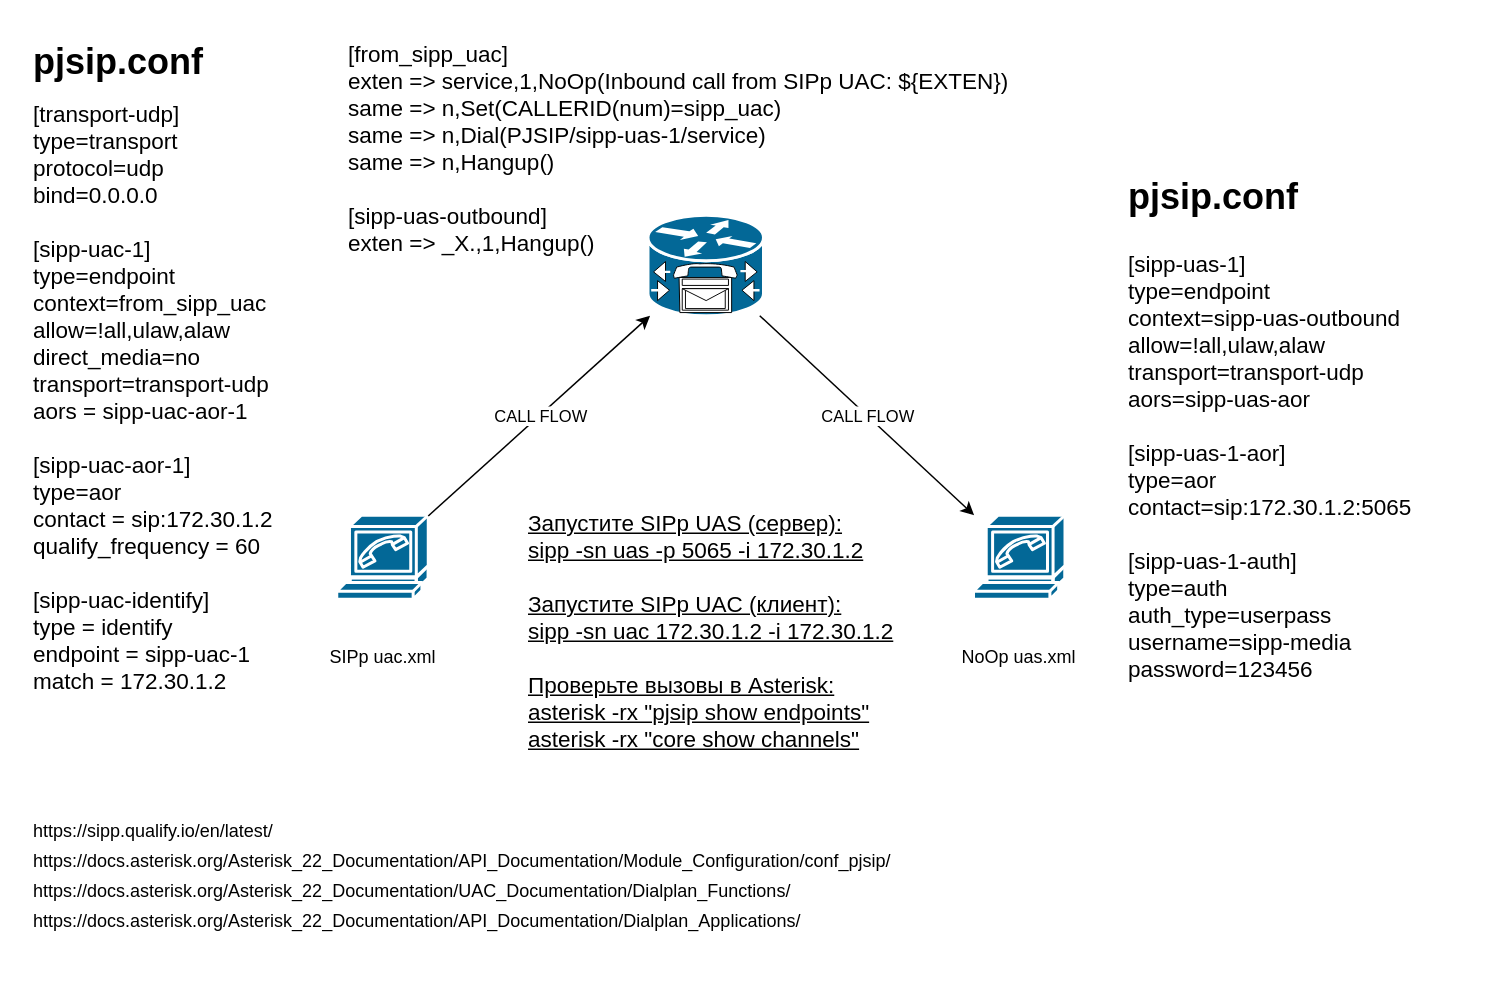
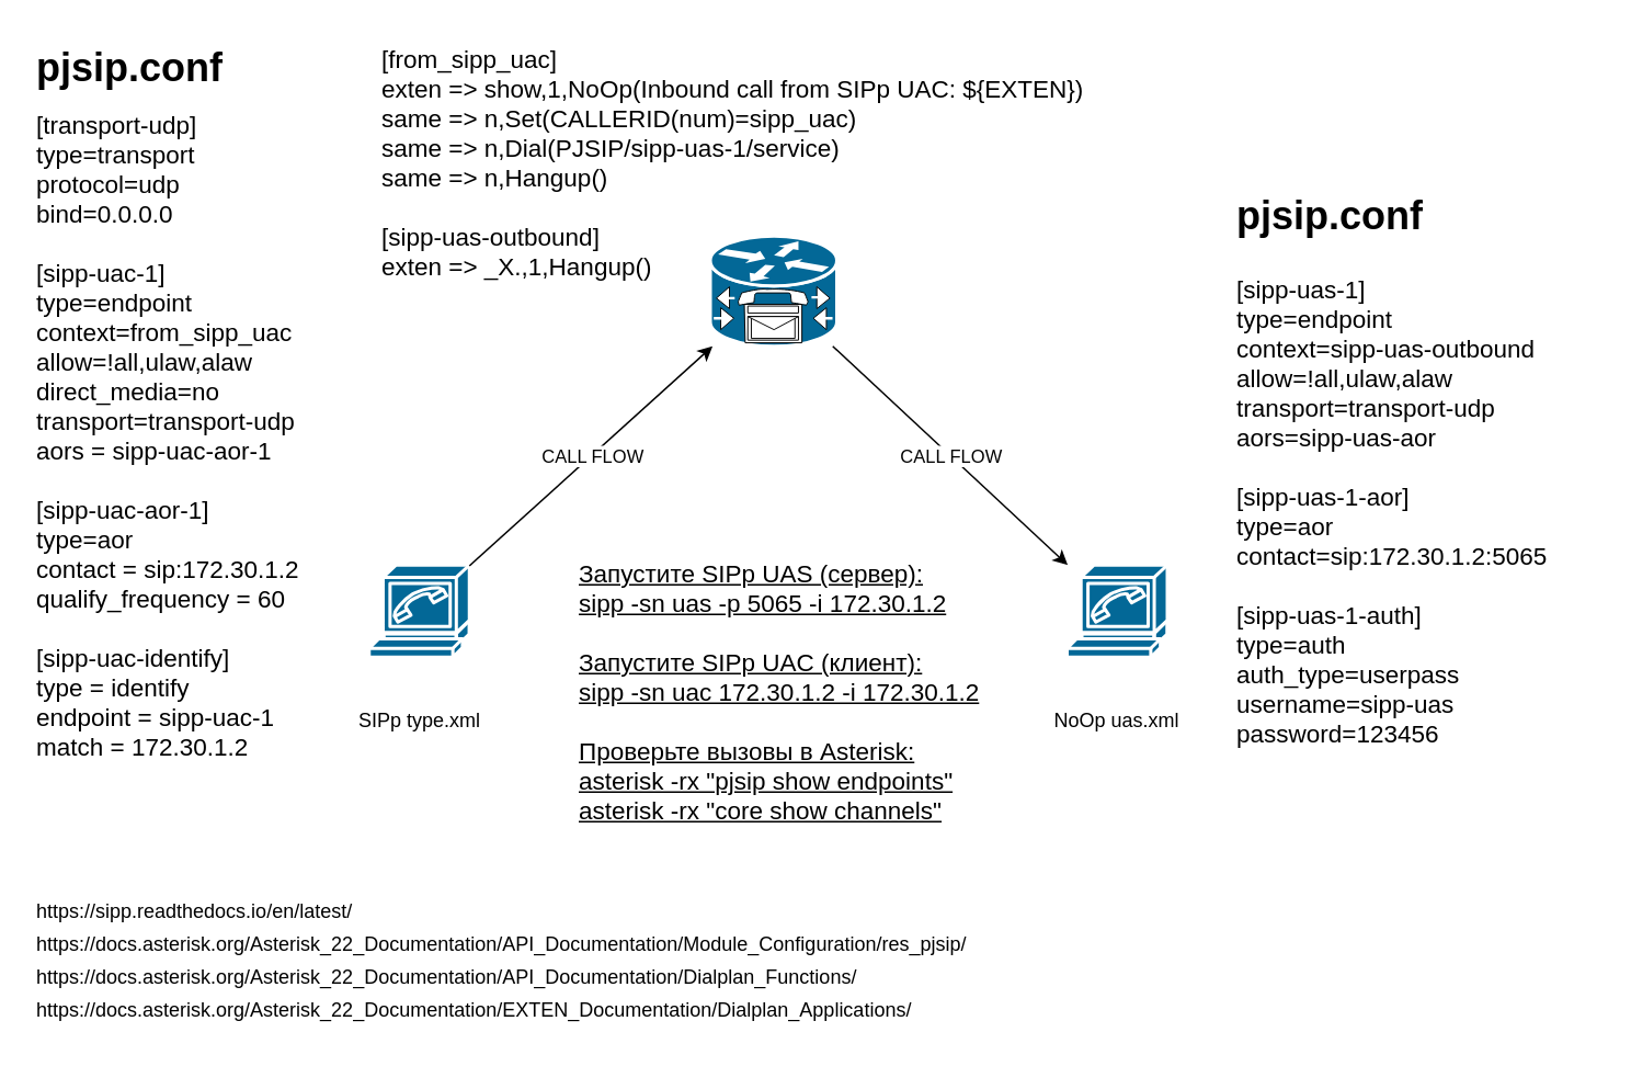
  <mxCell id="0" />
  <mxCell id="1" parent="0" />
- <mxCell id="2" value="SIPp uac.xml" style="text;strokeColor=none;align=center;fillColor=none;html=1;verticalAlign=middle;whiteSpace=wrap;rounded=0;" parent="1" vertex="1"><mxGeometry x="199.5" y="423" width="110" height="30" as="geometry" /></mxCell>
+ <mxCell id="2" value="SIPp type.xml" style="text;strokeColor=none;align=center;fillColor=none;html=1;verticalAlign=middle;whiteSpace=wrap;rounded=0;" parent="1" vertex="1"><mxGeometry x="199.5" y="423" width="110" height="30" as="geometry" /></mxCell>
  <mxCell id="3" value="NoOp uas.xml" style="text;strokeColor=none;align=center;fillColor=none;html=1;verticalAlign=middle;whiteSpace=wrap;rounded=0;" parent="1" vertex="1"><mxGeometry x="624" y="423" width="110" height="30" as="geometry" /></mxCell>
  <mxCell id="4" value="" style="shape=mxgraph.cisco.modems_and_phones.softphone;sketch=0;html=1;pointerEvents=1;dashed=0;fillColor=#036897;strokeColor=#ffffff;strokeWidth=2;verticalLabelPosition=bottom;verticalAlign=top;align=center;outlineConnect=0;" parent="1" vertex="1"><mxGeometry x="648.5" y="343" width="61" height="56" as="geometry" /></mxCell>
  <mxCell id="5" value="" style="shape=mxgraph.cisco.modems_and_phones.softphone;sketch=0;html=1;pointerEvents=1;dashed=0;fillColor=#036897;strokeColor=#ffffff;strokeWidth=2;verticalLabelPosition=bottom;verticalAlign=top;align=center;outlineConnect=0;" parent="1" vertex="1"><mxGeometry x="224" y="343" width="61" height="56" as="geometry" /></mxCell>
  <mxCell id="6" value="" style="shape=mxgraph.cisco.misc.cisco_unity_express;sketch=0;html=1;pointerEvents=1;dashed=0;fillColor=#036897;strokeColor=#ffffff;strokeWidth=2;verticalLabelPosition=bottom;verticalAlign=top;align=center;outlineConnect=0;" parent="1" vertex="1"><mxGeometry x="431.5" y="143" width="77" height="67" as="geometry" /></mxCell>
  <mxCell id="7" value="" style="endArrow=classic;html=1;rounded=0;" parent="1" source="5" target="6" edge="1"><mxGeometry relative="1" as="geometry"><mxPoint x="424" y="303" as="sourcePoint" /><mxPoint x="584" y="303" as="targetPoint" /></mxGeometry></mxCell>
  <mxCell id="8" value="CALL FLOW" style="edgeLabel;resizable=0;html=1;;align=center;verticalAlign=middle;" parent="7" connectable="0" vertex="1"><mxGeometry relative="1" as="geometry" /></mxCell>
  <mxCell id="9" value="" style="endArrow=classic;html=1;rounded=0;" parent="1" source="6" target="4" edge="1"><mxGeometry relative="1" as="geometry"><mxPoint x="424" y="303" as="sourcePoint" /><mxPoint x="584" y="303" as="targetPoint" /></mxGeometry></mxCell>
  <mxCell id="10" value="CALL FLOW" style="edgeLabel;resizable=0;html=1;;align=center;verticalAlign=middle;" parent="9" connectable="0" vertex="1"><mxGeometry relative="1" as="geometry" /></mxCell>
- <mxCell id="11" value="[from_sipp_uac]&lt;br&gt;exten =&amp;gt; service,1,NoOp(Inbound call from SIPp UAC: ${EXTEN})&lt;br&gt;same =&amp;gt; n,Set(CALLERID(num)=sipp_uac)&lt;br&gt;same =&amp;gt; n,Dial(PJSIP/sipp-uas-1/service)&amp;nbsp;&lt;br&gt;same =&amp;gt; n,Hangup()&lt;br&gt;&lt;br&gt;[sipp-uas-outbound]&lt;br&gt;exten =&amp;gt; _X.,1,Hangup()&lt;br&gt;&lt;div&gt;&lt;br&gt;&lt;/div&gt;" style="text;html=1;whiteSpace=wrap;overflow=hidden;rounded=0;fontSize=15;" parent="1" vertex="1"><mxGeometry x="230" y="20" width="460.5" height="170" as="geometry" /></mxCell>
+ <mxCell id="11" value="[from_sipp_uac]&lt;br&gt;exten =&amp;gt; show,1,NoOp(Inbound call from SIPp UAC: ${EXTEN})&lt;br&gt;same =&amp;gt; n,Set(CALLERID(num)=sipp_uac)&lt;br&gt;same =&amp;gt; n,Dial(PJSIP/sipp-uas-1/service)&amp;nbsp;&lt;br&gt;same =&amp;gt; n,Hangup()&lt;br&gt;&lt;br&gt;[sipp-uas-outbound]&lt;br&gt;exten =&amp;gt; _X.,1,Hangup()&lt;br&gt;&lt;div&gt;&lt;br&gt;&lt;/div&gt;" style="text;html=1;whiteSpace=wrap;overflow=hidden;rounded=0;fontSize=15;" parent="1" vertex="1"><mxGeometry x="230" y="20" width="460.5" height="170" as="geometry" /></mxCell>
  <mxCell id="12" value="&lt;div&gt;[transport-udp]&lt;br&gt;type=transport&lt;br&gt;protocol=udp&lt;br&gt;bind=0.0.0.0&lt;/div&gt;&lt;div&gt;&lt;br&gt;&lt;/div&gt;&lt;div&gt;[sipp-uac-1]&lt;/div&gt;type=endpoint&lt;br&gt;context=from_sipp_uac&lt;br&gt;allow=!all,ulaw,alaw&lt;br&gt;direct_media=no&lt;br&gt;transport=transport-udp&lt;br&gt;aors = sipp-uac-aor-1&lt;br&gt;&lt;br&gt;[sipp-uac-aor-1]&lt;br&gt;type=aor&lt;br&gt;contact = sip:172.30.1.2&lt;br&gt;qualify_frequency = 60&lt;br&gt;&lt;br&gt;[sipp-uac-identify]&lt;br&gt;type = identify&lt;br&gt;endpoint = sipp-uac-1&lt;br&gt;match = 172.30.1.2" style="text;html=1;whiteSpace=wrap;overflow=hidden;rounded=0;fontSize=15;" parent="1" vertex="1"><mxGeometry x="20" y="60" width="200" height="440" as="geometry" /></mxCell>
- <mxCell id="13" value="[sipp-uas-1]&lt;br&gt;type=endpoint&lt;br&gt;context=sipp-uas-outbound&lt;br&gt;allow=!all,ulaw,alaw&lt;br&gt;transport=transport-udp&lt;br&gt;aors=sipp-uas-aor&lt;br&gt;&lt;br&gt;[sipp-uas-1-aor]&lt;br&gt;type=aor&lt;br&gt;contact=sip:172.30.1.2:5065&amp;nbsp;&lt;br&gt;&lt;br&gt;[sipp-uas-1-auth]&lt;br&gt;type=auth&lt;br&gt;auth_type=userpass&lt;br&gt;username=sipp-media&lt;br&gt;password=123456&amp;nbsp;&amp;nbsp;&lt;div&gt;&lt;br&gt;&lt;/div&gt;" style="text;html=1;whiteSpace=wrap;overflow=hidden;rounded=0;fontSize=15;" parent="1" vertex="1"><mxGeometry x="750" y="160" width="220" height="327" as="geometry" /></mxCell>
+ <mxCell id="13" value="[sipp-uas-1]&lt;br&gt;type=endpoint&lt;br&gt;context=sipp-uas-outbound&lt;br&gt;allow=!all,ulaw,alaw&lt;br&gt;transport=transport-udp&lt;br&gt;aors=sipp-uas-aor&lt;br&gt;&lt;br&gt;[sipp-uas-1-aor]&lt;br&gt;type=aor&lt;br&gt;contact=sip:172.30.1.2:5065&amp;nbsp;&lt;br&gt;&lt;br&gt;[sipp-uas-1-auth]&lt;br&gt;type=auth&lt;br&gt;auth_type=userpass&lt;br&gt;username=sipp-uas&lt;br&gt;password=123456&amp;nbsp;&amp;nbsp;&lt;div&gt;&lt;br&gt;&lt;/div&gt;" style="text;html=1;whiteSpace=wrap;overflow=hidden;rounded=0;fontSize=15;" parent="1" vertex="1"><mxGeometry x="750" y="160" width="220" height="327" as="geometry" /></mxCell>
  <mxCell id="14" value="&lt;u&gt;Запустите SIPp UAS (сервер):&lt;br&gt;sipp -sn uas -p 5065 -i 172.30.1.2&lt;br&gt;&lt;br&gt;Запустите SIPp UAC (клиент):&lt;br&gt;sipp -sn uac 172.30.1.2 -i 172.30.1.2&lt;br&gt;&lt;br&gt;Проверьте вызовы в Asterisk:&lt;br&gt;asterisk -rx &quot;pjsip show endpoints&quot;&lt;br&gt;asterisk -rx &quot;core show channels&quot;&lt;/u&gt;" style="text;whiteSpace=wrap;html=1;fontSize=15;" vertex="1" parent="1"><mxGeometry x="349.5" y="333" width="290.5" height="187" as="geometry" /></mxCell>
  <mxCell id="15" value="&lt;h1 style=&quot;margin-top: 0px;&quot;&gt;pjsip.conf&lt;/h1&gt;" style="text;whiteSpace=wrap;html=1;" vertex="1" parent="1"><mxGeometry x="20" y="20" width="150" height="70" as="geometry" /></mxCell>
  <mxCell id="16" value="&lt;h1 style=&quot;margin-top: 0px;&quot;&gt;pjsip.conf&lt;/h1&gt;" style="text;whiteSpace=wrap;html=1;" vertex="1" parent="1"><mxGeometry x="750" y="110" width="150" height="70" as="geometry" /></mxCell>
- <mxCell id="17" value="https://docs.asterisk.org/Asterisk_22_Documentation/API_Documentation/Module_Configuration/conf_pjsip/" style="text;whiteSpace=wrap;" vertex="1" parent="1"><mxGeometry x="20" y="560" width="650" height="50" as="geometry" /></mxCell>
- <mxCell id="18" value="https://docs.asterisk.org/Asterisk_22_Documentation/UAC_Documentation/Dialplan_Functions/" style="text;whiteSpace=wrap;" vertex="1" parent="1"><mxGeometry x="20" y="580" width="530" height="40" as="geometry" /></mxCell>
- <mxCell id="19" value="https://docs.asterisk.org/Asterisk_22_Documentation/API_Documentation/Dialplan_Applications/" style="text;whiteSpace=wrap;" vertex="1" parent="1"><mxGeometry x="20" y="600" width="560" height="40" as="geometry" /></mxCell>
- <mxCell id="20" value="https://sipp.qualify.io/en/latest/" style="text;whiteSpace=wrap;" vertex="1" parent="1"><mxGeometry x="20" y="540" width="230" height="40" as="geometry" /></mxCell>
+ <mxCell id="17" value="https://docs.asterisk.org/Asterisk_22_Documentation/API_Documentation/Module_Configuration/res_pjsip/" style="text;whiteSpace=wrap;" vertex="1" parent="1"><mxGeometry x="20" y="560" width="650" height="50" as="geometry" /></mxCell>
+ <mxCell id="18" value="https://docs.asterisk.org/Asterisk_22_Documentation/API_Documentation/Dialplan_Functions/" style="text;whiteSpace=wrap;" vertex="1" parent="1"><mxGeometry x="20" y="580" width="530" height="40" as="geometry" /></mxCell>
+ <mxCell id="19" value="https://docs.asterisk.org/Asterisk_22_Documentation/EXTEN_Documentation/Dialplan_Applications/" style="text;whiteSpace=wrap;" vertex="1" parent="1"><mxGeometry x="20" y="600" width="560" height="40" as="geometry" /></mxCell>
+ <mxCell id="20" value="https://sipp.readthedocs.io/en/latest/" style="text;whiteSpace=wrap;" vertex="1" parent="1"><mxGeometry x="20" y="540" width="230" height="40" as="geometry" /></mxCell>
